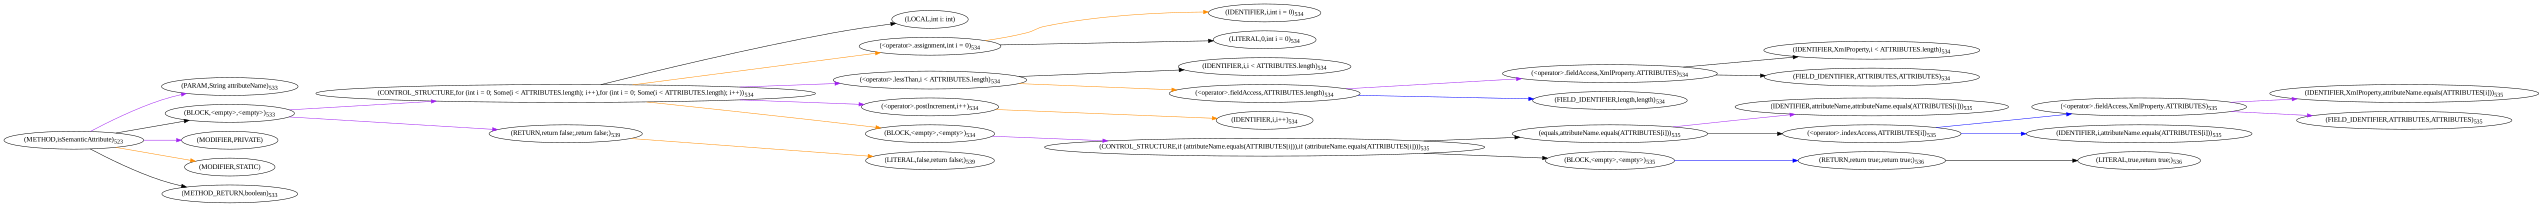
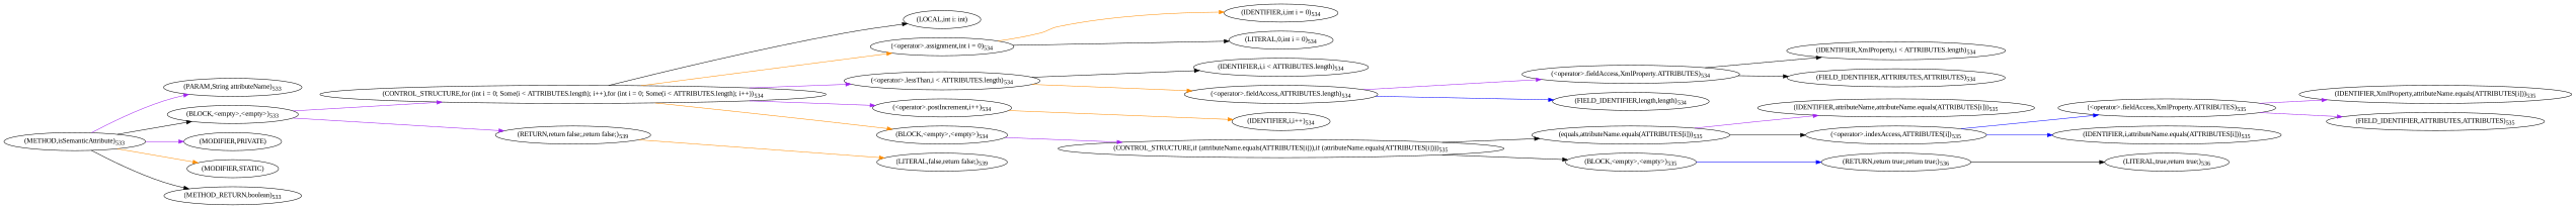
  digraph {
    fontname="Liberation Serif"
    rankdir=LR
    node [fontname="Liberation Serif"]
    edge [color=purple fontname="Liberation Serif"]
-   n1 [label=<(METHOD,isSemanticAttribute)<SUB>523</SUB>>]
+   n1 [label=<(METHOD,isSemanticAttribute)<SUB>533</SUB>>]
    n2 [label=<(PARAM,String attributeName)<SUB>533</SUB>>]
    n3 [label=<(BLOCK,&lt;empty&gt;,&lt;empty&gt;)<SUB>533</SUB>>]
    n4 [label=<(MODIFIER,PRIVATE)>]
    n5 [label=<(MODIFIER,STATIC)>]
    n6 [label=<(METHOD_RETURN,boolean)<SUB>533</SUB>>]
    n7 [label=<(CONTROL_STRUCTURE,for (int i = 0; Some(i &lt; ATTRIBUTES.length); i++),for (int i = 0; Some(i &lt; ATTRIBUTES.length); i++))<SUB>534</SUB>>]
    n8 [label=<(RETURN,return false;,return false;)<SUB>539</SUB>>]
    n9 [label=<(LOCAL,int i: int)>]
    n10 [label=<(&lt;operator&gt;.assignment,int i = 0)<SUB>534</SUB>>]
    n11 [label=<(&lt;operator&gt;.lessThan,i &lt; ATTRIBUTES.length)<SUB>534</SUB>>]
    n12 [label=<(&lt;operator&gt;.postIncrement,i++)<SUB>534</SUB>>]
    n13 [label=<(BLOCK,&lt;empty&gt;,&lt;empty&gt;)<SUB>534</SUB>>]
    n14 [label=<(LITERAL,false,return false;)<SUB>539</SUB>>]
    n15 [label=<(IDENTIFIER,i,int i = 0)<SUB>534</SUB>>]
    n16 [label=<(LITERAL,0,int i = 0)<SUB>534</SUB>>]
    n17 [label=<(IDENTIFIER,i,i &lt; ATTRIBUTES.length)<SUB>534</SUB>>]
    n18 [label=<(&lt;operator&gt;.fieldAccess,ATTRIBUTES.length)<SUB>534</SUB>>]
    n19 [label=<(IDENTIFIER,i,i++)<SUB>534</SUB>>]
    n20 [label=<(CONTROL_STRUCTURE,if (attributeName.equals(ATTRIBUTES[i])),if (attributeName.equals(ATTRIBUTES[i])))<SUB>535</SUB>>]
    n21 [label=<(&lt;operator&gt;.fieldAccess,XmlProperty.ATTRIBUTES)<SUB>534</SUB>>]
    n22 [label=<(FIELD_IDENTIFIER,length,length)<SUB>534</SUB>>]
    n23 [label=<(IDENTIFIER,XmlProperty,i &lt; ATTRIBUTES.length)<SUB>534</SUB>>]
    n24 [label=<(FIELD_IDENTIFIER,ATTRIBUTES,ATTRIBUTES)<SUB>534</SUB>>]
    n25 [label=<(equals,attributeName.equals(ATTRIBUTES[i]))<SUB>535</SUB>>]
    n26 [label=<(BLOCK,&lt;empty&gt;,&lt;empty&gt;)<SUB>535</SUB>>]
    n27 [label=<(IDENTIFIER,attributeName,attributeName.equals(ATTRIBUTES[i]))<SUB>535</SUB>>]
    n28 [label=<(&lt;operator&gt;.indexAccess,ATTRIBUTES[i])<SUB>535</SUB>>]
    n29 [label=<(RETURN,return true;,return true;)<SUB>536</SUB>>]
    n30 [label=<(&lt;operator&gt;.fieldAccess,XmlProperty.ATTRIBUTES)<SUB>535</SUB>>]
    n31 [label=<(IDENTIFIER,i,attributeName.equals(ATTRIBUTES[i]))<SUB>535</SUB>>]
    n32 [label=<(IDENTIFIER,XmlProperty,attributeName.equals(ATTRIBUTES[i]))<SUB>535</SUB>>]
    n33 [label=<(FIELD_IDENTIFIER,ATTRIBUTES,ATTRIBUTES)<SUB>535</SUB>>]
    n34 [label=<(LITERAL,true,return true;)<SUB>536</SUB>>]
    n1 -> n2
    n1 -> n3 [color=black]
    n1 -> n4
    n1 -> n5 [color=darkorange]
    n1 -> n6 [color=black]
    n3 -> n7
    n3 -> n8
    n7 -> n9 [color=black]
    n7 -> n10 [color=darkorange]
    n7 -> n11
    n7 -> n12
    n7 -> n13 [color=darkorange]
    n8 -> n14 [color=darkorange]
    n10 -> n15 [color=darkorange]
    n10 -> n16 [color=black]
    n11 -> n17 [color=black]
    n11 -> n18 [color=darkorange]
    n12 -> n19 [color=darkorange]
    n13 -> n20
    n18 -> n21
    n18 -> n22 [color=blue]
    n20 -> n25 [color=black]
    n20 -> n26 [color=black]
    n21 -> n23 [color=black]
    n21 -> n24 [color=black]
    n25 -> n27
    n25 -> n28 [color=black]
    n26 -> n29 [color=blue]
    n28 -> n30 [color=blue]
    n28 -> n31 [color=blue]
    n29 -> n34 [color=black]
    n30 -> n32
    n30 -> n33
  }
